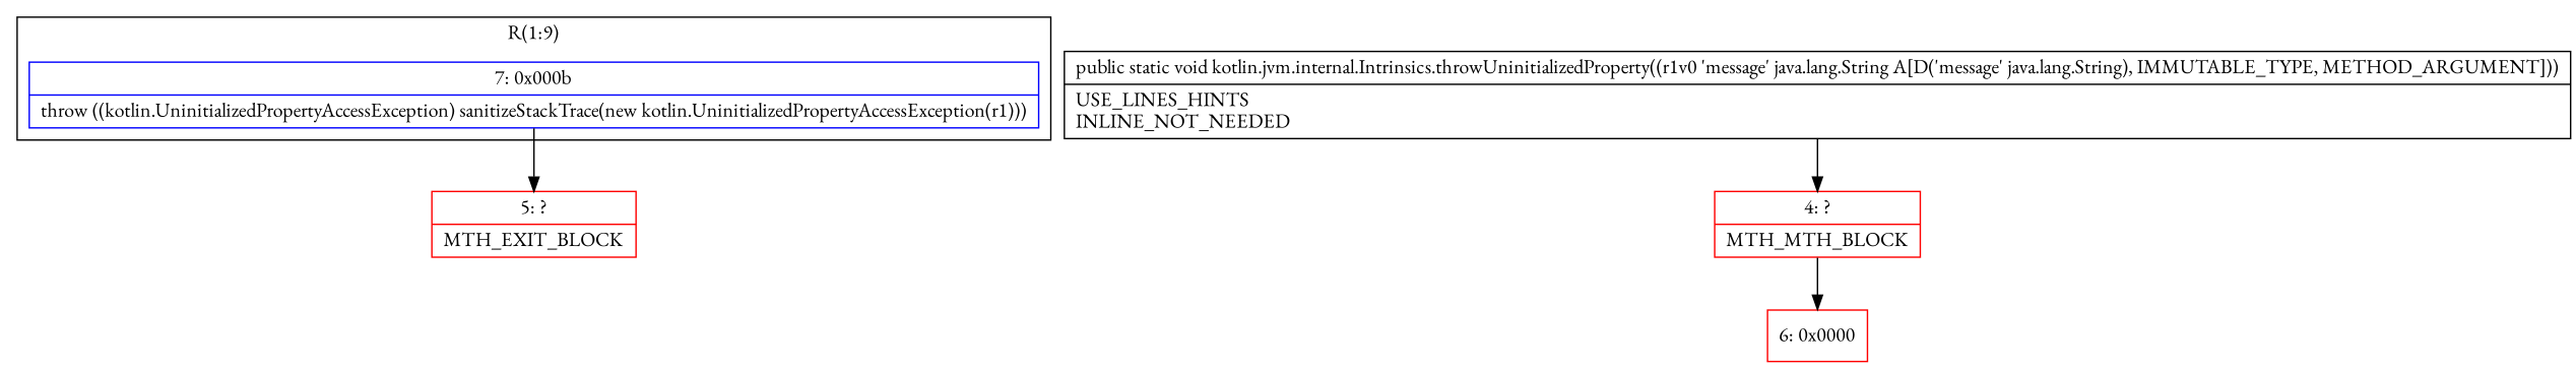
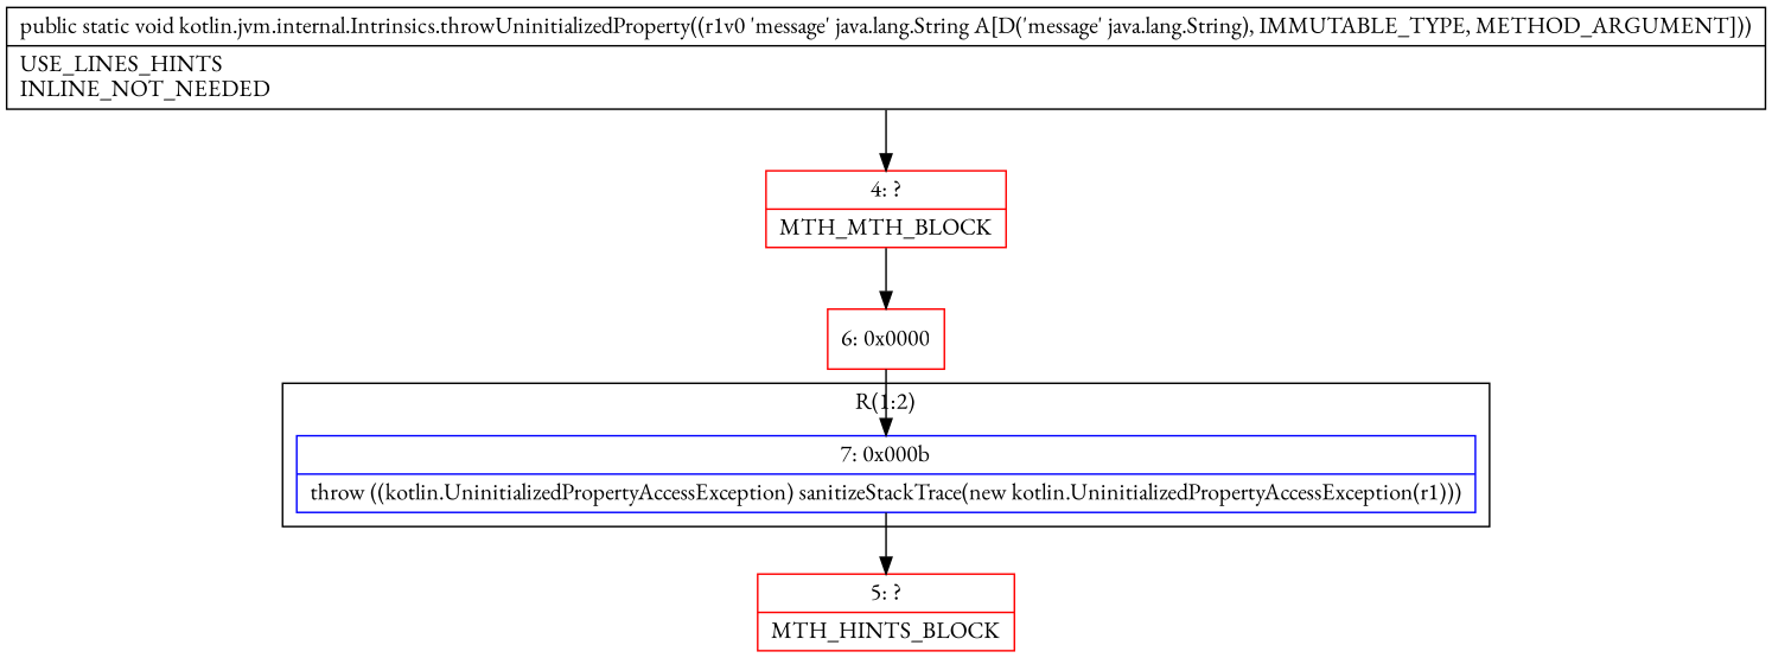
  digraph {
    fontname="EB Garamond"
    node [color=red fontname="EB Garamond" shape=record]
    edge [fontname="EB Garamond"]
    n1 [color=blue label="{7\:\ 0x000b|throw ((kotlin.UninitializedPropertyAccessException) sanitizeStackTrace(new kotlin.UninitializedPropertyAccessException(r1)))\l}"]
-   n2 [label="{5\:\ ?|MTH_EXIT_BLOCK\l}"]
+   n2 [label="{5\:\ ?|MTH_HINTS_BLOCK\l}"]
    n3 [label="{4\:\ ?|MTH_MTH_BLOCK\l}"]
    n4 [label="{6\:\ 0x0000}"]
    n5 [label="{public static void kotlin.jvm.internal.Intrinsics.throwUninitializedProperty((r1v0 'message' java.lang.String A[D('message' java.lang.String), IMMUTABLE_TYPE, METHOD_ARGUMENT]))  | USE_LINES_HINTS\lINLINE_NOT_NEEDED\l}" color=""]
    subgraph cluster_1 {
-     label="R(1:9)"
+     label="R(1:2)"
      n1
    }
    n1 -> n2
    n3 -> n4
+   n4 -> n1
    n5 -> n3
  }
